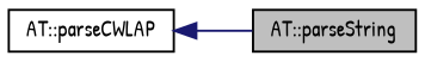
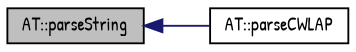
  digraph {
    rankdir=LR
    fontname="Patrick Hand"
    node [color=black fontname="Patrick Hand" fontsize=10 shape=record style=filled]
    n1 [fillcolor=grey75 fontcolor=black height=0.2 label="AT::parseString" width=0.4]
    n2 [fillcolor=white height=0.2 label="AT::parseCWLAP" width=0.4]
-   n2 -> n1 [color=midnightblue dir=back fontname="Patrick Hand" fontsize=10 labelfontname=Helvetica labelfontsize=10 style=solid]
+   n1 -> n2 [color=midnightblue dir=back fontname="Patrick Hand" fontsize=10 labelfontname=Helvetica labelfontsize=10 style=solid]
  }
